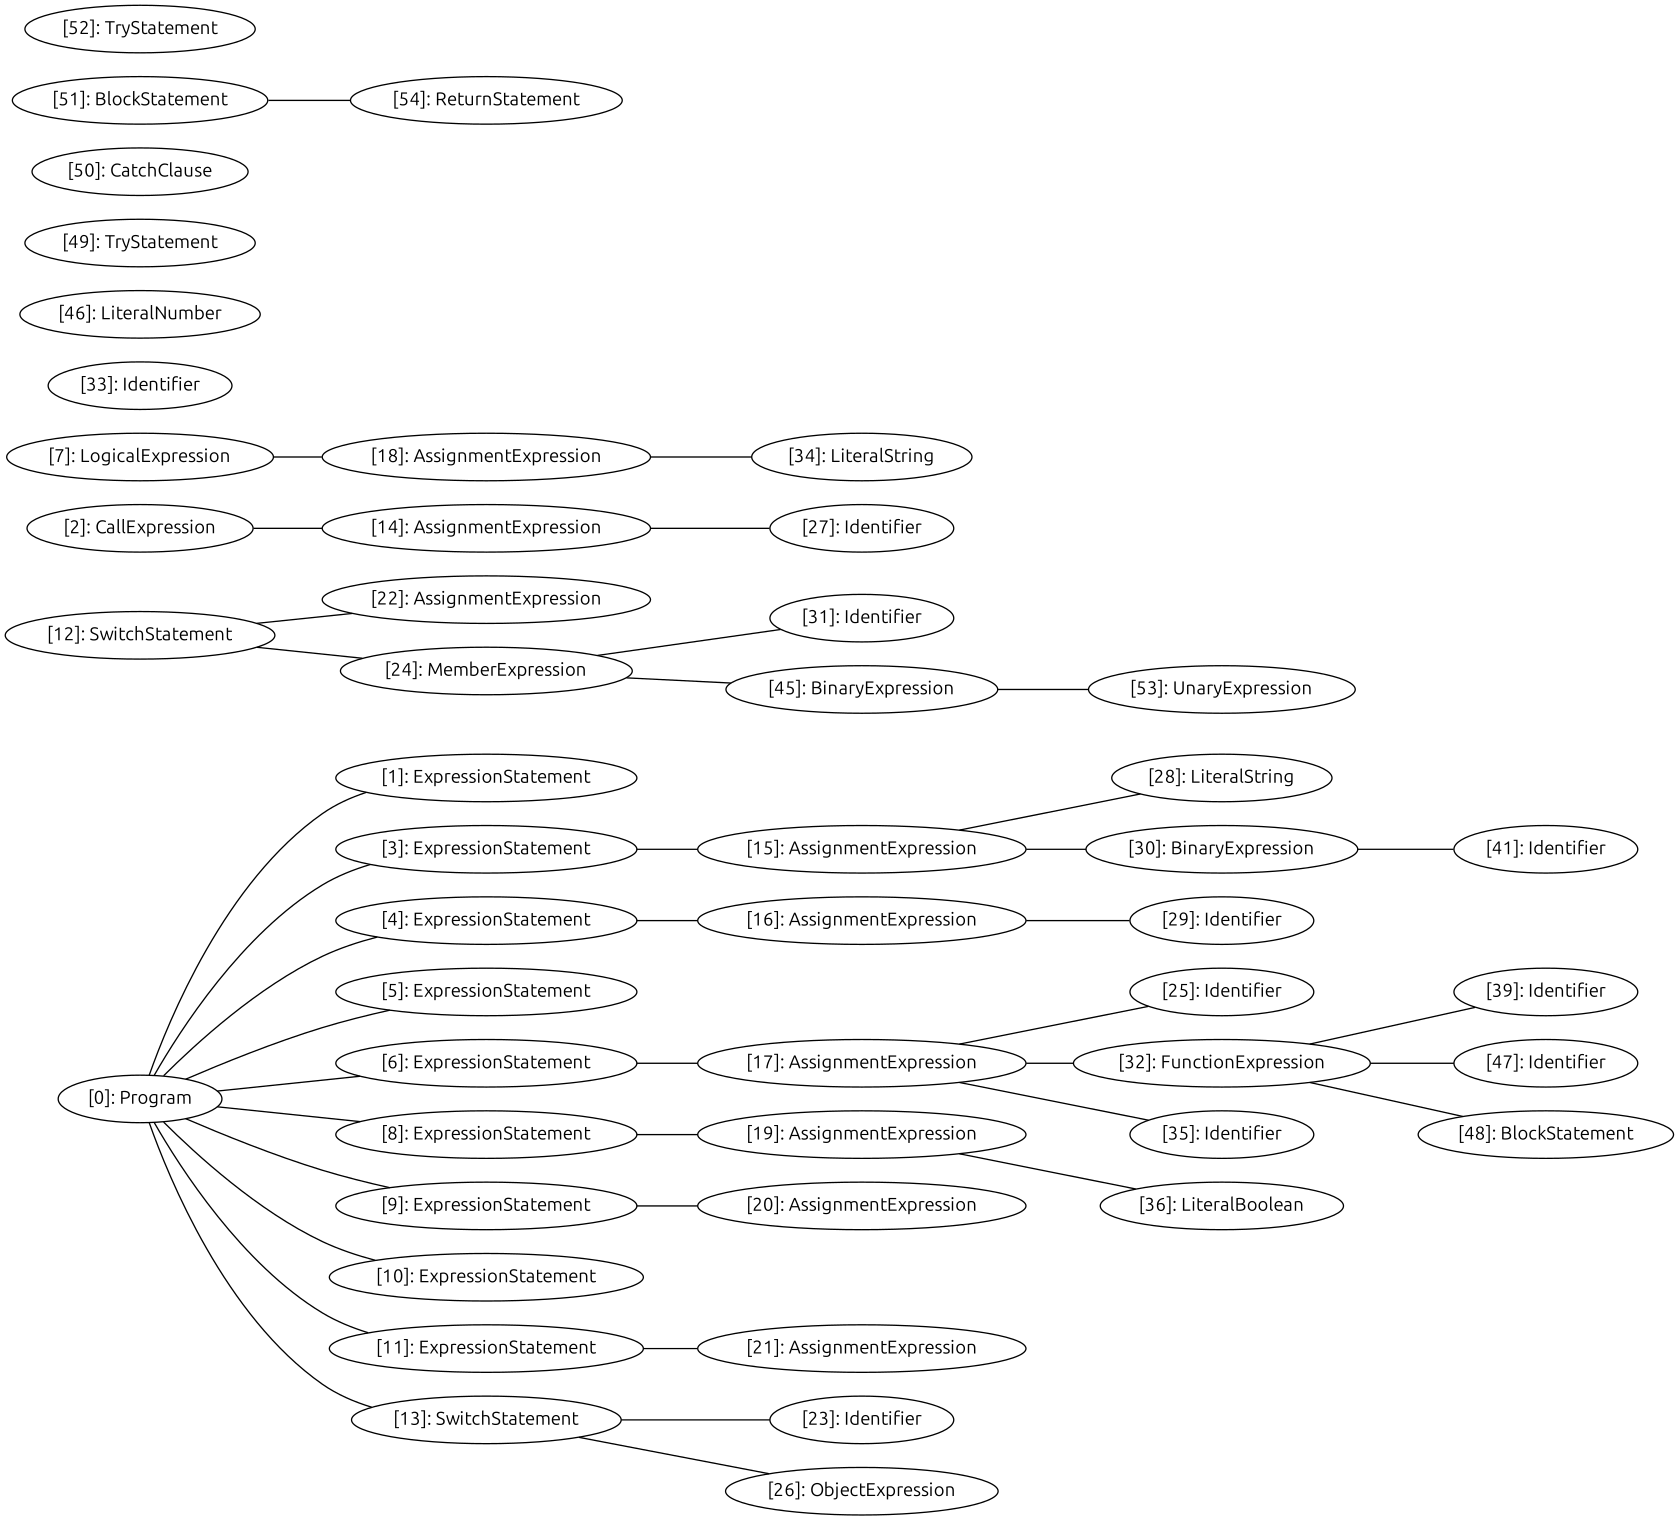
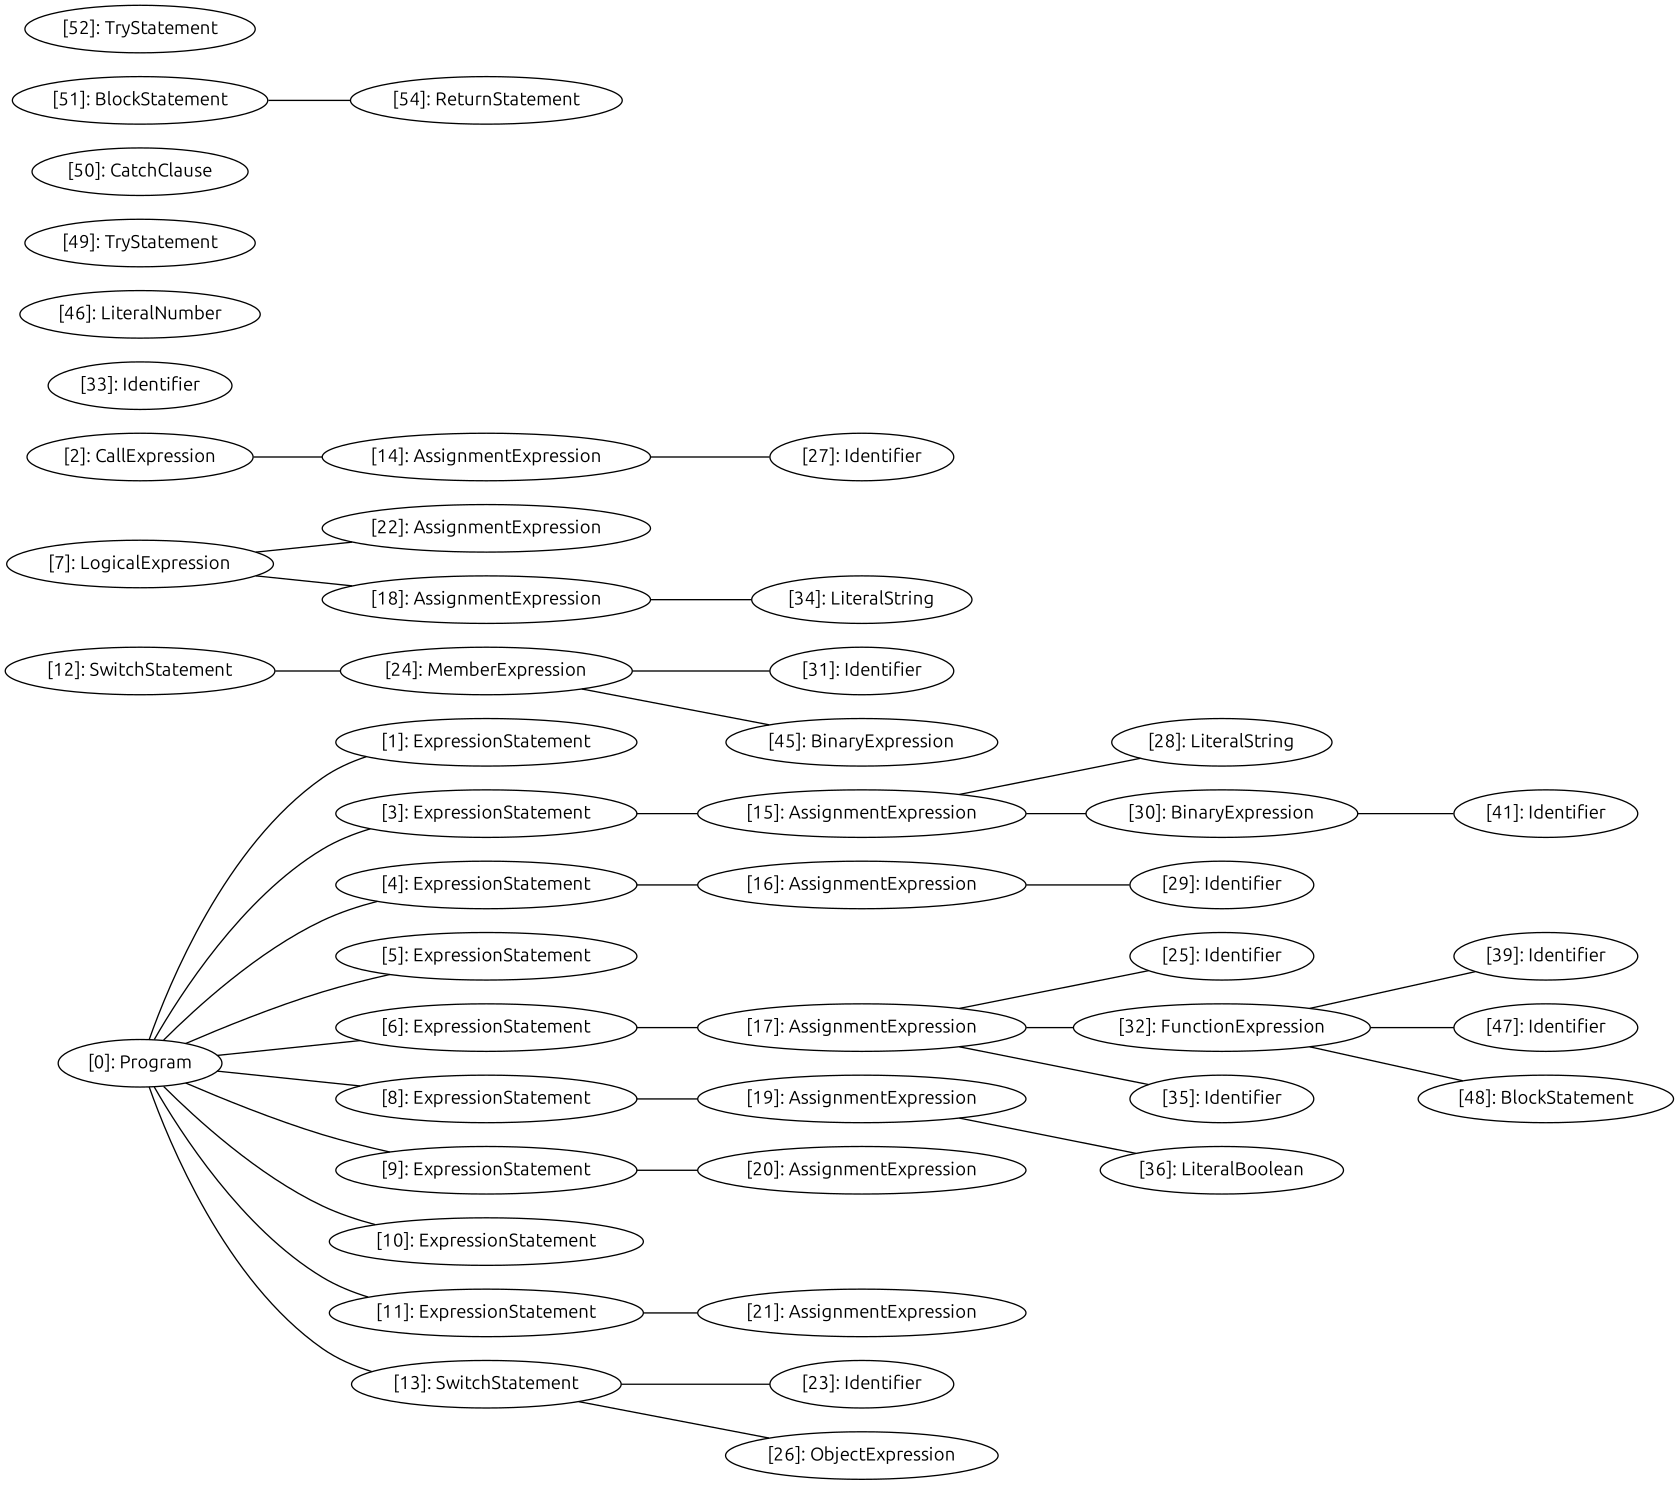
  graph {
    fontname=Ubuntu
    rankdir=LR
    node [fontname=Ubuntu]
    edge [fontname=Ubuntu]
    n1 [label="[0]: Program"]
    n2 [label="[1]: ExpressionStatement"]
    n3 [label="[3]: ExpressionStatement"]
    n4 [label="[4]: ExpressionStatement"]
    n5 [label="[5]: ExpressionStatement"]
    n6 [label="[6]: ExpressionStatement"]
    n7 [label="[8]: ExpressionStatement"]
    n8 [label="[9]: ExpressionStatement"]
    n9 [label="[10]: ExpressionStatement"]
    n10 [label="[11]: ExpressionStatement"]
    n11 [label="[13]: SwitchStatement"]
    n12 [label="[15]: AssignmentExpression"]
    n13 [label="[16]: AssignmentExpression"]
    n14 [label="[17]: AssignmentExpression"]
    n15 [label="[19]: AssignmentExpression"]
    n16 [label="[20]: AssignmentExpression"]
    n17 [label="[21]: AssignmentExpression"]
    n18 [label="[12]: SwitchStatement"]
    n19 [label="[22]: AssignmentExpression"]
    n20 [label="[24]: MemberExpression"]
    n21 [label="[23]: Identifier"]
    n22 [label="[26]: ObjectExpression"]
    n23 [label="[2]: CallExpression"]
    n24 [label="[14]: AssignmentExpression"]
    n25 [label="[7]: LogicalExpression"]
    n26 [label="[18]: AssignmentExpression"]
    n27 [label="[27]: Identifier"]
    n28 [label="[28]: LiteralString"]
    n29 [label="[30]: BinaryExpression"]
    n30 [label="[29]: Identifier"]
    n31 [label="[25]: Identifier"]
    n32 [label="[32]: FunctionExpression"]
    n33 [label="[35]: Identifier"]
    n34 [label="[34]: LiteralString"]
    n35 [label="[36]: LiteralBoolean"]
    n36 [label="[31]: Identifier"]
    n37 [label="[45]: BinaryExpression"]
    n38 [label="[41]: Identifier"]
    n39 [label="[39]: Identifier"]
    n40 [label="[47]: Identifier"]
    n41 [label="[48]: BlockStatement"]
-   n42 [label="[53]: UnaryExpression"]
    n43 [label="[33]: Identifier"]
    n44 [label="[46]: LiteralNumber"]
    n45 [label="[49]: TryStatement"]
    n46 [label="[50]: CatchClause"]
    n47 [label="[51]: BlockStatement"]
    n48 [label="[54]: ReturnStatement"]
    n49 [label="[52]: TryStatement"]
    n1 -- n2
    n1 -- n3
    n1 -- n4
    n1 -- n5
    n1 -- n6
    n1 -- n7
    n1 -- n8
    n1 -- n9
    n1 -- n10
    n1 -- n11
    n3 -- n12
    n4 -- n13
    n6 -- n14
    n7 -- n15
    n8 -- n16
    n10 -- n17
    n11 -- n21
    n11 -- n22
    n12 -- n28
    n12 -- n29
    n13 -- n30
    n14 -- n31
    n14 -- n32
    n14 -- n33
    n15 -- n35
-   n18 -- n19
+   n25 -- n19
    n18 -- n20
    n20 -- n36
    n20 -- n37
    n23 -- n24
    n24 -- n27
    n25 -- n26
    n26 -- n34
    n29 -- n38
    n32 -- n39
    n32 -- n40
    n32 -- n41
-   n37 -- n42
    n47 -- n48
  }
